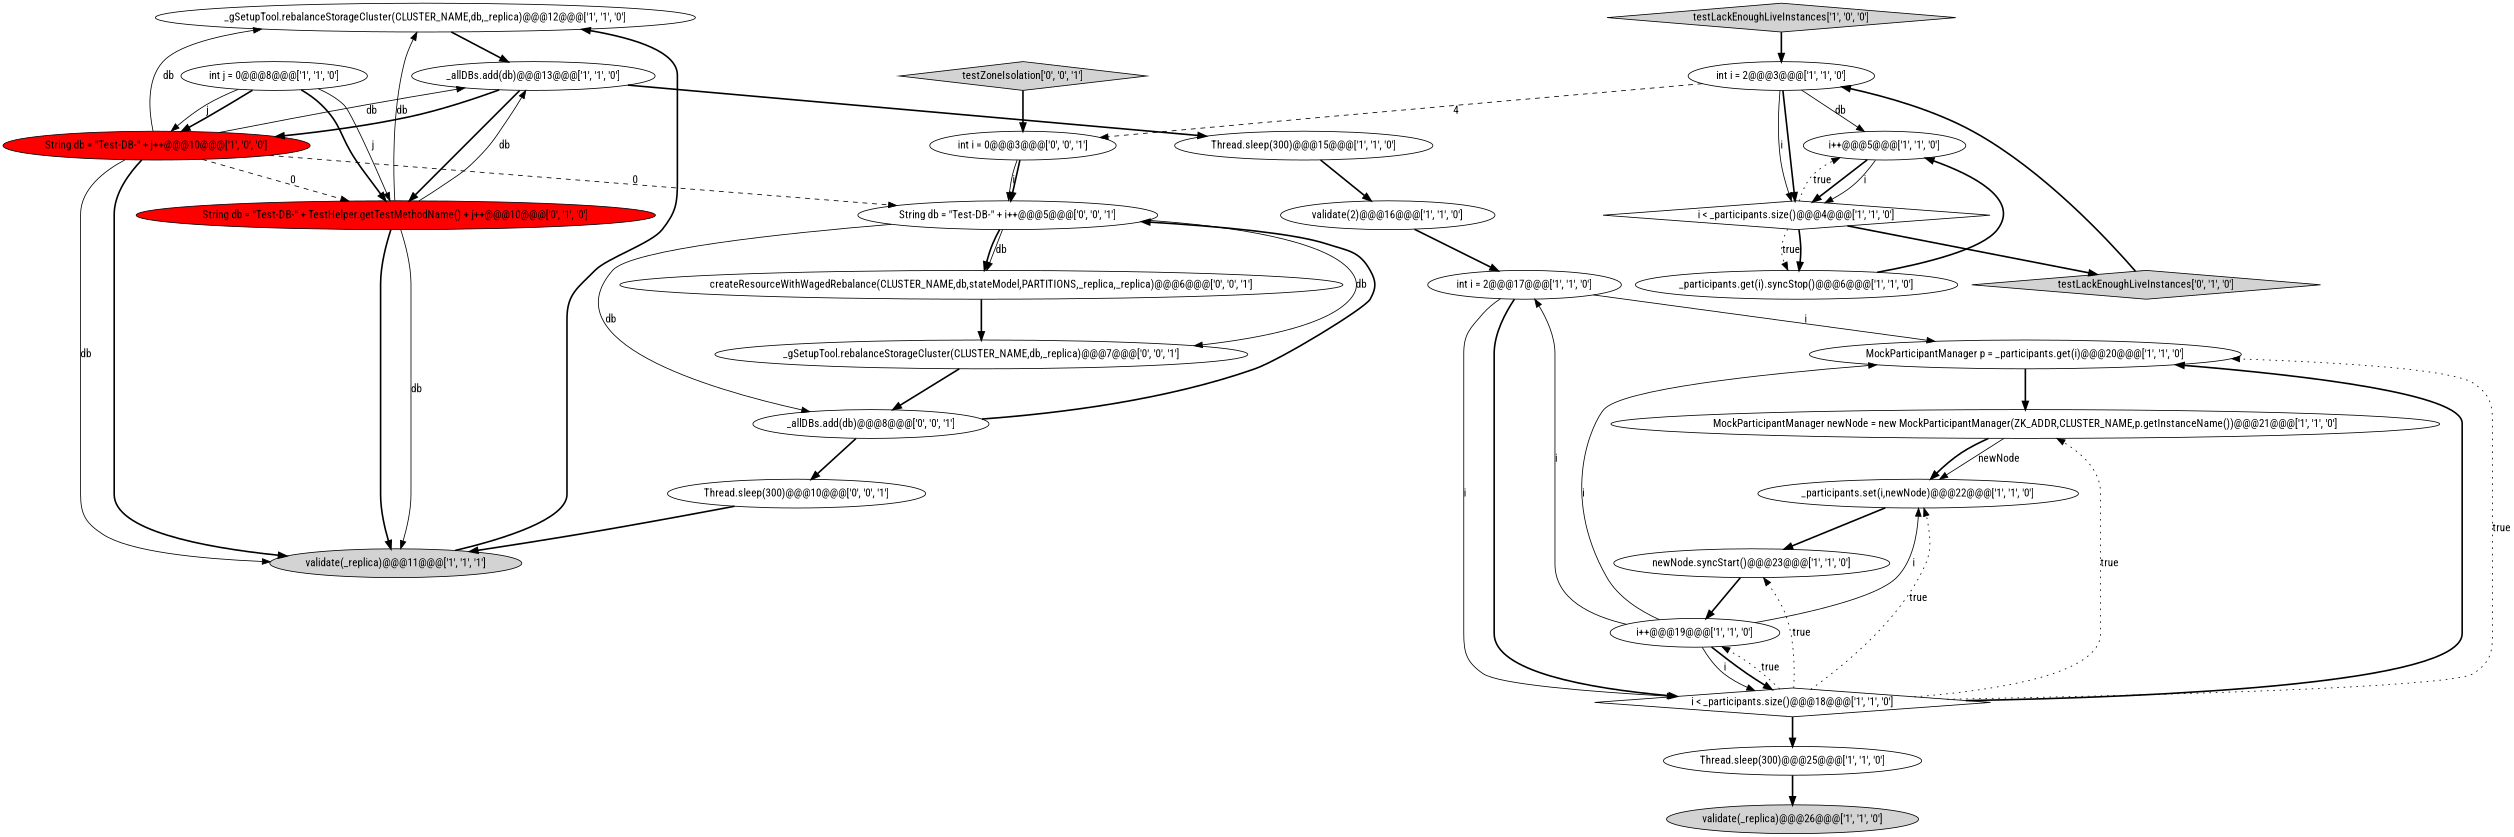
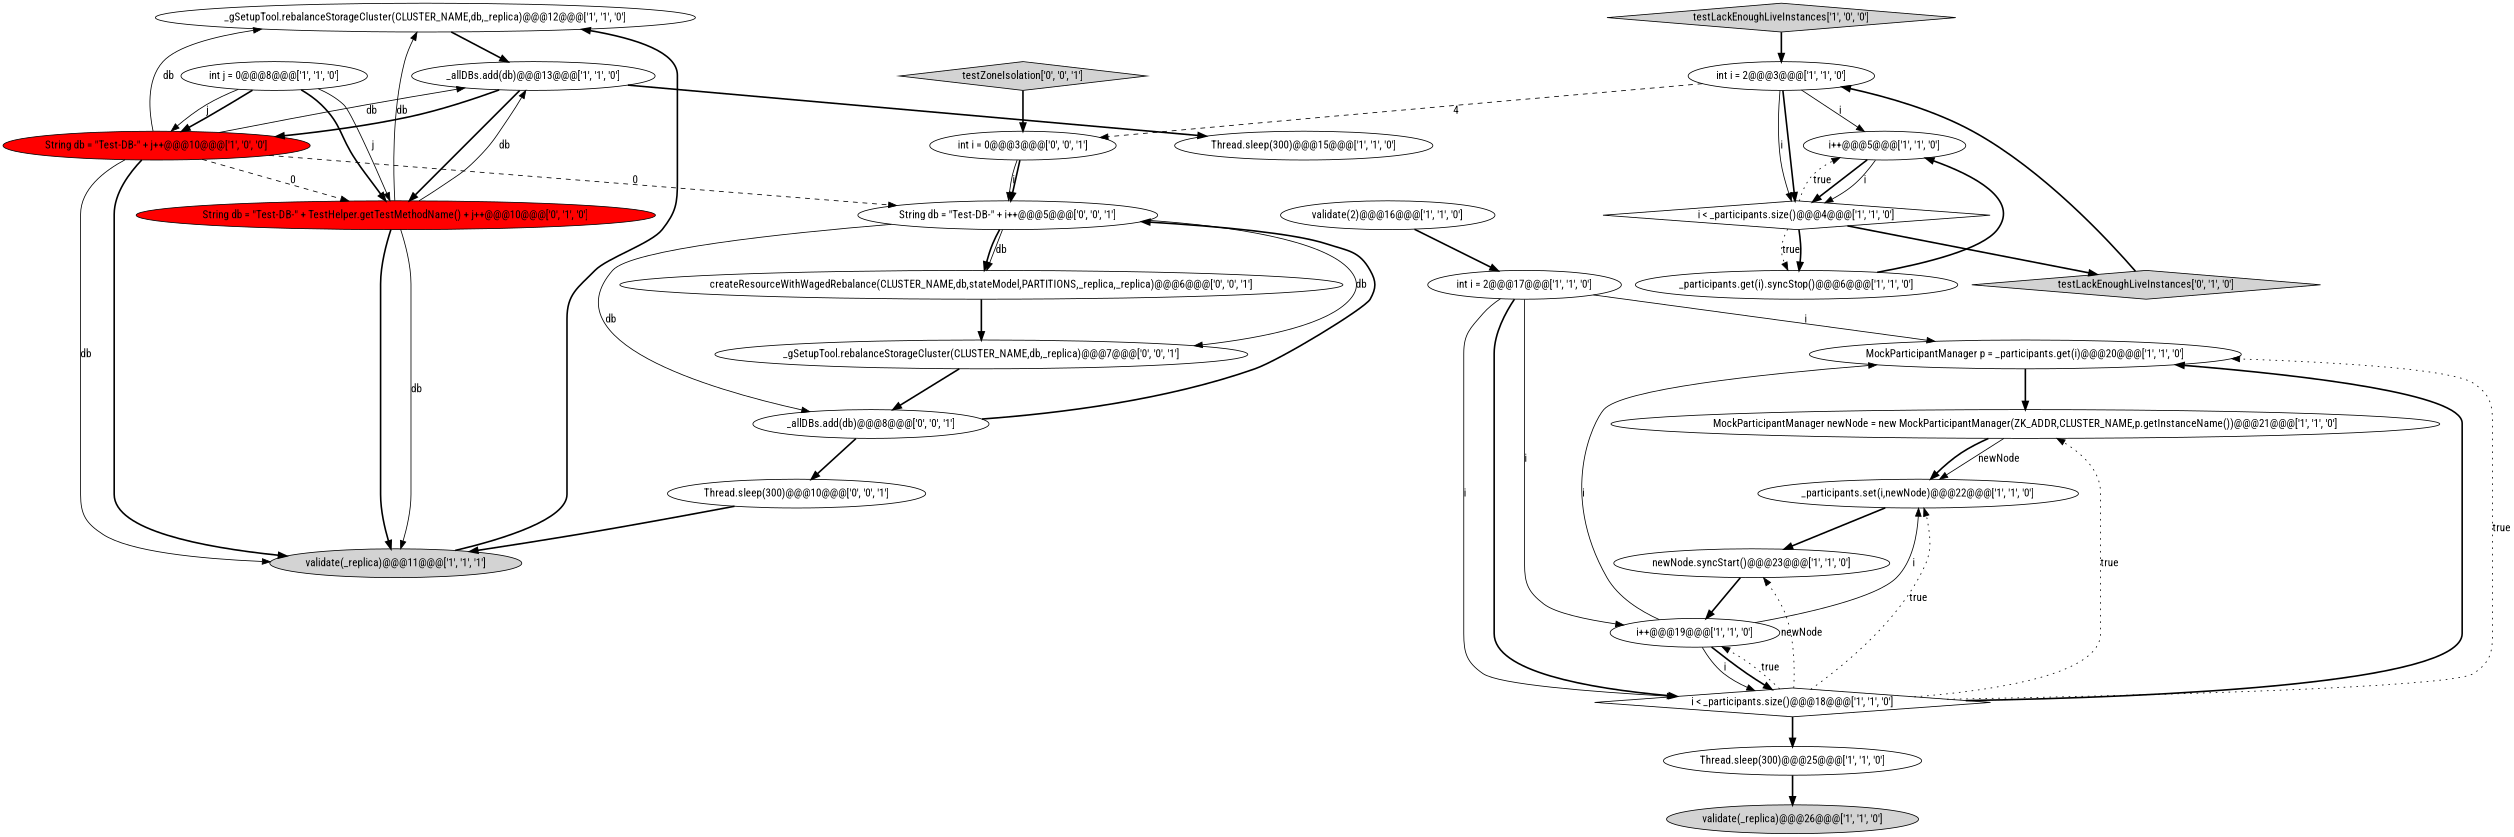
  digraph {
    fontname="Roboto Condensed"
    node [fillcolor=white fontname="Roboto Condensed" shape=ellipse style=filled]
    edge [fontname="Roboto Condensed" style=bold]
    n1 [label="_gSetupTool.rebalanceStorageCluster(CLUSTER_NAME,db,_replica)@@@12@@@['1', '1', '0']"]
    n2 [label="_allDBs.add(db)@@@13@@@['1', '1', '0']"]
    n3 [label="Thread.sleep(300)@@@15@@@['1', '1', '0']"]
    n4 [fillcolor=red label="String db = \"Test-DB-\" + j++@@@10@@@['1', '0', '0']"]
    n5 [fillcolor=red label="String db = \"Test-DB-\" + TestHelper.getTestMethodName() + j++@@@10@@@['0', '1', '0']"]
    n6 [label="validate(2)@@@16@@@['1', '1', '0']"]
    n7 [fillcolor=lightgray label="validate(_replica)@@@11@@@['1', '1', '1']"]
    n8 [label="String db = \"Test-DB-\" + i++@@@5@@@['0', '0', '1']"]
    n9 [label="Thread.sleep(300)@@@10@@@['0', '0', '1']"]
    n10 [fillcolor=lightgray label="testLackEnoughLiveInstances['0', '1', '0']" shape=diamond]
    n11 [label="int i = 2@@@3@@@['1', '1', '0']"]
    n12 [label="i++@@@5@@@['1', '1', '0']"]
    n13 [label="i < _participants.size()@@@4@@@['1', '1', '0']" shape=diamond]
    n14 [label="int i = 0@@@3@@@['0', '0', '1']"]
    n15 [label="_participants.get(i).syncStop()@@@6@@@['1', '1', '0']"]
    n16 [label="int i = 2@@@17@@@['1', '1', '0']"]
    n17 [label="MockParticipantManager p = _participants.get(i)@@@20@@@['1', '1', '0']"]
    n18 [label="i < _participants.size()@@@18@@@['1', '1', '0']" shape=diamond]
    n19 [label="i++@@@19@@@['1', '1', '0']"]
    n20 [label="MockParticipantManager newNode = new MockParticipantManager(ZK_ADDR,CLUSTER_NAME,p.getInstanceName())@@@21@@@['1', '1', '0']"]
    n21 [label="_participants.set(i,newNode)@@@22@@@['1', '1', '0']"]
    n22 [label="newNode.syncStart()@@@23@@@['1', '1', '0']"]
    n23 [label="Thread.sleep(300)@@@25@@@['1', '1', '0']"]
    n24 [label="int j = 0@@@8@@@['1', '1', '0']"]
    n25 [label="_gSetupTool.rebalanceStorageCluster(CLUSTER_NAME,db,_replica)@@@7@@@['0', '0', '1']"]
    n26 [label="_allDBs.add(db)@@@8@@@['0', '0', '1']"]
    n27 [label="createResourceWithWagedRebalance(CLUSTER_NAME,db,stateModel,PARTITIONS,_replica,_replica)@@@6@@@['0', '0', '1']"]
    n28 [fillcolor=lightgray label="validate(_replica)@@@26@@@['1', '1', '0']"]
    n29 [fillcolor=lightgray label="testLackEnoughLiveInstances['1', '0', '0']" shape=diamond]
    n30 [fillcolor=lightgray label="testZoneIsolation['0', '0', '1']" shape=diamond]
    n1 -> n2
    n2 -> n3
    n2 -> n4
    n2 -> n5
-   n3 -> n6
    n4 -> n1 [label=db style=solid]
    n4 -> n2 [label=db style=solid]
    n4 -> n5 [label=0 style=dashed]
    n4 -> n7 [label=db style=solid]
    n4 -> n7
    n4 -> n8 [label=0 style=dashed]
    n5 -> n1 [label=db style=solid]
    n5 -> n2 [label=db style=solid]
    n5 -> n7
    n5 -> n7 [label=db style=solid]
    n6 -> n16
    n7 -> n1
    n8 -> n25 [label=db style=solid]
    n8 -> n26 [label=db style=solid]
    n8 -> n27
    n8 -> n27 [label=db style=solid]
    n9 -> n7
    n10 -> n11
-   n11 -> n12 [label=db style=solid]
+   n11 -> n12 [label=i style=solid]
    n11 -> n13
    n11 -> n13 [label=i style=solid]
    n11 -> n14 [label=4 style=dashed]
    n12 -> n13
    n12 -> n13 [label=i style=solid]
    n13 -> n10
    n13 -> n12 [label=true style=dotted]
    n13 -> n15 [label=true style=dotted]
    n13 -> n15
    n14 -> n8 [label=i style=solid]
    n14 -> n8
    n15 -> n12
    n16 -> n17 [label=i style=solid]
    n16 -> n18 [label=i style=solid]
    n16 -> n18
-   n19 -> n16 [label=i style=solid]
+   n16 -> n19 [label=i style=solid]
    n17 -> n20
    n18 -> n17 [label=true style=dotted]
    n18 -> n17
    n18 -> n19 [label=true style=dotted]
    n18 -> n20 [label=true style=dotted]
    n18 -> n21 [label=true style=dotted]
-   n18 -> n22 [label=true style=dotted]
+   n18 -> n22 [label=newNode style=dotted]
    n18 -> n23
    n19 -> n17 [label=i style=solid]
    n19 -> n18
    n19 -> n18 [label=i style=solid]
    n19 -> n21 [label=i style=solid]
    n20 -> n21 [label=newNode style=solid]
    n20 -> n21
    n21 -> n22
    n22 -> n19
    n23 -> n28
    n24 -> n4
    n24 -> n4 [label=j style=solid]
    n24 -> n5 [label=j style=solid]
    n24 -> n5
    n25 -> n26
    n26 -> n8
    n26 -> n9
    n27 -> n25
    n29 -> n11
    n30 -> n14
  }
